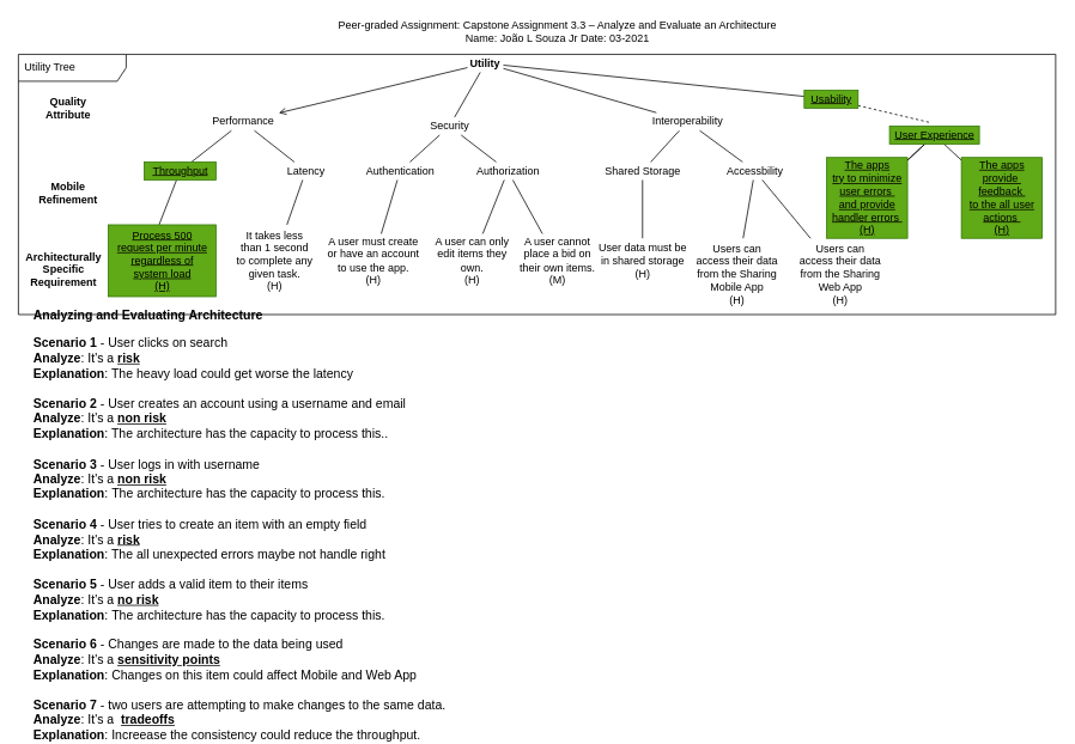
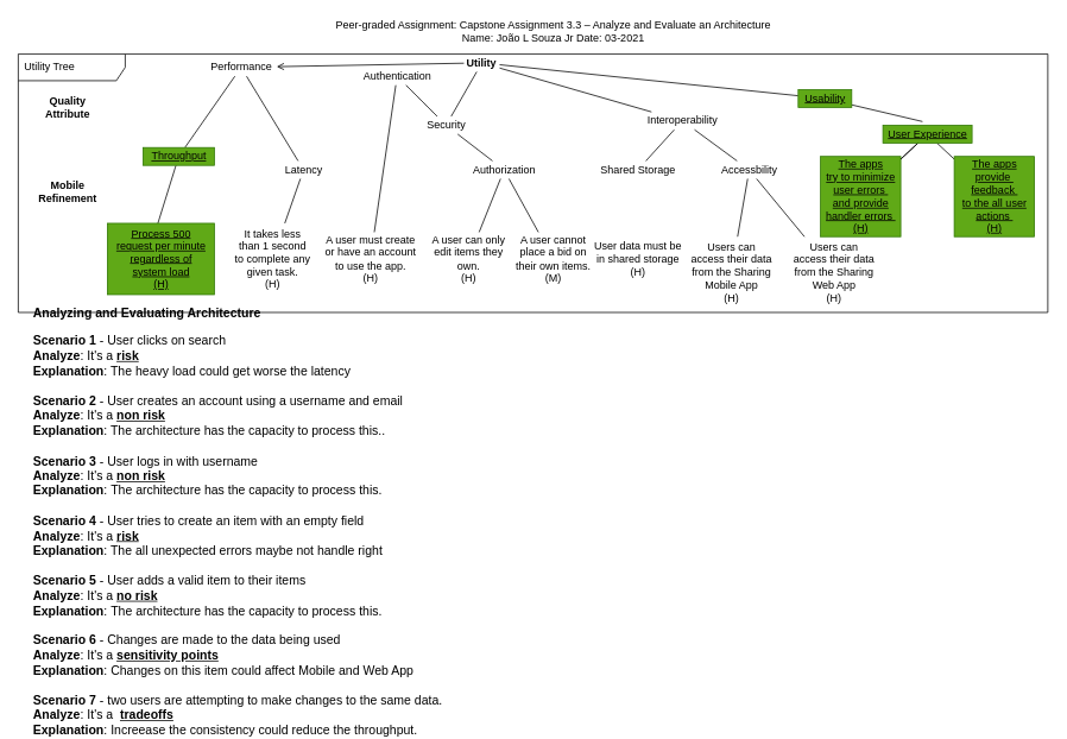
  <mxCell id="0" />
  <mxCell id="1" parent="0" />
  <mxCell id="2" value="Utility Tree" style="shape=umlFrame;whiteSpace=wrap;html=1;width=120;height=30;boundedLbl=1;verticalAlign=middle;align=left;spacingLeft=5;" vertex="1" parent="1"><mxGeometry x="20" y="60" width="1155" height="290" as="geometry" /></mxCell>
  <mxCell id="3" style="edgeStyle=none;rounded=0;orthogonalLoop=1;jettySize=auto;html=1;endArrow=open;endFill=0;" edge="1" parent="1" source="7" target="13"><mxGeometry relative="1" as="geometry" /></mxCell>
  <mxCell id="4" style="edgeStyle=none;rounded=0;orthogonalLoop=1;jettySize=auto;html=1;endArrow=none;endFill=0;" edge="1" parent="1" source="7" target="16"><mxGeometry relative="1" as="geometry" /></mxCell>
  <mxCell id="5" style="edgeStyle=none;rounded=0;orthogonalLoop=1;jettySize=auto;html=1;endArrow=none;endFill=0;" edge="1" parent="1" source="7" target="19"><mxGeometry relative="1" as="geometry" /></mxCell>
  <mxCell id="6" style="edgeStyle=none;rounded=0;orthogonalLoop=1;jettySize=auto;html=1;endArrow=none;endFill=0;" edge="1" parent="1" source="7" target="30"><mxGeometry relative="1" as="geometry"><mxPoint x="955" y="136" as="targetPoint" /></mxGeometry></mxCell>
  <mxCell id="7" value="Utility" style="text;html=1;strokeColor=none;fillColor=none;align=center;verticalAlign=middle;whiteSpace=wrap;rounded=0;fontStyle=1" vertex="1" parent="1"><mxGeometry x="520" y="60" width="40" height="20" as="geometry" /></mxCell>
  <mxCell id="8" value="Quality&lt;br&gt;Attribute" style="text;html=1;align=center;verticalAlign=middle;resizable=0;points=[];autosize=1;fontStyle=1" vertex="1" parent="1"><mxGeometry x="40" y="105" width="70" height="30" as="geometry" /></mxCell>
  <mxCell id="9" value="Mobile&lt;br&gt;Refinement" style="text;html=1;align=center;verticalAlign=middle;resizable=0;points=[];autosize=1;fontStyle=1" vertex="1" parent="1"><mxGeometry x="35" y="200" width="80" height="30" as="geometry" /></mxCell>
- <mxCell id="10" value="Architecturally&lt;br&gt;Specific&lt;br&gt;Requirement" style="text;html=1;align=center;verticalAlign=middle;resizable=0;points=[];autosize=1;fontStyle=1" vertex="1" parent="1"><mxGeometry x="20" y="275" width="100" height="50" as="geometry" /></mxCell>
  <mxCell id="11" style="rounded=0;orthogonalLoop=1;jettySize=auto;html=1;endArrow=none;endFill=0;" edge="1" parent="1" source="13" target="21"><mxGeometry relative="1" as="geometry" /></mxCell>
  <mxCell id="12" style="edgeStyle=none;rounded=0;orthogonalLoop=1;jettySize=auto;html=1;endArrow=none;endFill=0;" edge="1" parent="1" source="13" target="23"><mxGeometry relative="1" as="geometry" /></mxCell>
- <mxCell id="13" value="Performance" style="text;html=1;align=center;verticalAlign=middle;resizable=0;points=[];autosize=1;" vertex="1" parent="1"><mxGeometry x="230" y="125" width="80" height="20" as="geometry" /></mxCell>
+ <mxCell id="13" value="Performance" style="text;html=1;align=center;verticalAlign=middle;resizable=0;points=[];autosize=1;" vertex="1" parent="1"><mxGeometry x="230" y="65" width="80" height="20" as="geometry" /></mxCell>
  <mxCell id="14" style="edgeStyle=none;rounded=0;orthogonalLoop=1;jettySize=auto;html=1;endArrow=none;endFill=0;" edge="1" parent="1" source="16" target="25"><mxGeometry relative="1" as="geometry" /></mxCell>
  <mxCell id="15" style="edgeStyle=none;rounded=0;orthogonalLoop=1;jettySize=auto;html=1;endArrow=none;endFill=0;" edge="1" parent="1" source="16" target="28"><mxGeometry relative="1" as="geometry" /></mxCell>
  <mxCell id="16" value="Security" style="text;html=1;align=center;verticalAlign=middle;resizable=0;points=[];autosize=1;" vertex="1" parent="1"><mxGeometry x="470" y="130" width="60" height="20" as="geometry" /></mxCell>
  <mxCell id="17" style="edgeStyle=none;rounded=0;orthogonalLoop=1;jettySize=auto;html=1;endArrow=none;endFill=0;" edge="1" parent="1" source="19" target="32"><mxGeometry relative="1" as="geometry" /></mxCell>
  <mxCell id="18" style="edgeStyle=none;rounded=0;orthogonalLoop=1;jettySize=auto;html=1;endArrow=none;endFill=0;" edge="1" parent="1" source="19" target="35"><mxGeometry relative="1" as="geometry" /></mxCell>
  <mxCell id="19" value="Interoperability" style="text;html=1;align=center;verticalAlign=middle;resizable=0;points=[];autosize=1;" vertex="1" parent="1"><mxGeometry x="720" y="125" width="90" height="20" as="geometry" /></mxCell>
  <mxCell id="20" style="edgeStyle=none;rounded=0;orthogonalLoop=1;jettySize=auto;html=1;entryX=0.472;entryY=0;entryDx=0;entryDy=0;entryPerimeter=0;endArrow=none;endFill=0;fontColor=#000000;" edge="1" parent="1" source="21" target="44"><mxGeometry relative="1" as="geometry" /></mxCell>
- <mxCell id="21" value="Throughput" style="text;html=1;align=center;verticalAlign=middle;resizable=0;points=[];autosize=1;fontStyle=4;fillColor=#60a917;strokeColor=#2D7600;fontColor=#000000;" vertex="1" parent="1"><mxGeometry x="160" y="180" width="80" height="20" as="geometry" /></mxCell>
+ <mxCell id="21" value="Throughput" style="text;html=1;align=center;verticalAlign=middle;resizable=0;points=[];autosize=1;fontStyle=4;fillColor=#60a917;strokeColor=#2D7600;fontColor=#000000;" vertex="1" parent="1"><mxGeometry x="160" y="165" width="80" height="20" as="geometry" /></mxCell>
  <mxCell id="22" style="edgeStyle=none;rounded=0;orthogonalLoop=1;jettySize=auto;html=1;endArrow=none;endFill=0;" edge="1" parent="1" source="23" target="36"><mxGeometry relative="1" as="geometry" /></mxCell>
  <mxCell id="23" value="Latency" style="text;html=1;align=center;verticalAlign=middle;resizable=0;points=[];autosize=1;" vertex="1" parent="1"><mxGeometry x="310" y="180" width="60" height="20" as="geometry" /></mxCell>
  <mxCell id="24" style="edgeStyle=none;rounded=0;orthogonalLoop=1;jettySize=auto;html=1;endArrow=none;endFill=0;" edge="1" parent="1" source="25" target="37"><mxGeometry relative="1" as="geometry" /></mxCell>
- <mxCell id="25" value="Authentication" style="text;html=1;align=center;verticalAlign=middle;resizable=0;points=[];autosize=1;" vertex="1" parent="1"><mxGeometry x="400" y="180" width="90" height="20" as="geometry" /></mxCell>
+ <mxCell id="25" value="Authentication" style="text;html=1;align=center;verticalAlign=middle;resizable=0;points=[];autosize=1;" vertex="1" parent="1"><mxGeometry x="400" y="75" width="90" height="20" as="geometry" /></mxCell>
  <mxCell id="26" style="edgeStyle=none;rounded=0;orthogonalLoop=1;jettySize=auto;html=1;endArrow=none;endFill=0;" edge="1" parent="1" source="28" target="42"><mxGeometry relative="1" as="geometry" /></mxCell>
  <mxCell id="27" style="edgeStyle=none;rounded=0;orthogonalLoop=1;jettySize=auto;html=1;endArrow=none;endFill=0;" edge="1" parent="1" source="28" target="38"><mxGeometry relative="1" as="geometry" /></mxCell>
  <mxCell id="28" value="Authorization" style="text;html=1;align=center;verticalAlign=middle;resizable=0;points=[];autosize=1;" vertex="1" parent="1"><mxGeometry x="520" y="180" width="90" height="20" as="geometry" /></mxCell>
- <mxCell id="29" style="edgeStyle=none;rounded=0;orthogonalLoop=1;jettySize=auto;html=1;entryX=0.444;entryY=-0.208;entryDx=0;entryDy=0;entryPerimeter=0;endArrow=none;endFill=0;fontColor=#000000;dashed=1;" edge="1" parent="1" source="30" target="49"><mxGeometry relative="1" as="geometry" /></mxCell>
+ <mxCell id="29" style="edgeStyle=none;rounded=0;orthogonalLoop=1;jettySize=auto;html=1;entryX=0.444;entryY=-0.208;entryDx=0;entryDy=0;entryPerimeter=0;endArrow=none;endFill=0;fontColor=#000000;" edge="1" parent="1" source="30" target="49"><mxGeometry relative="1" as="geometry" /></mxCell>
  <mxCell id="30" value="&lt;u&gt;Usability&lt;/u&gt;" style="text;html=1;align=center;verticalAlign=middle;resizable=0;points=[];autosize=1;fillColor=#60a917;strokeColor=#2D7600;fontColor=#000000;" vertex="1" parent="1"><mxGeometry x="895" y="100" width="60" height="20" as="geometry" /></mxCell>
- <mxCell id="31" style="edgeStyle=none;rounded=0;orthogonalLoop=1;jettySize=auto;html=1;endArrow=none;endFill=0;" edge="1" parent="1" source="32" target="39"><mxGeometry relative="1" as="geometry" /></mxCell>
  <mxCell id="32" value="Shared Storage" style="text;html=1;align=center;verticalAlign=middle;resizable=0;points=[];autosize=1;" vertex="1" parent="1"><mxGeometry x="665" y="180" width="100" height="20" as="geometry" /></mxCell>
  <mxCell id="33" style="edgeStyle=none;rounded=0;orthogonalLoop=1;jettySize=auto;html=1;endArrow=none;endFill=0;" edge="1" parent="1" source="35" target="40"><mxGeometry relative="1" as="geometry" /></mxCell>
  <mxCell id="34" style="edgeStyle=none;rounded=0;orthogonalLoop=1;jettySize=auto;html=1;endArrow=none;endFill=0;" edge="1" parent="1" source="35" target="41"><mxGeometry relative="1" as="geometry" /></mxCell>
  <mxCell id="35" value="Accessbility" style="text;html=1;align=center;verticalAlign=middle;resizable=0;points=[];autosize=1;" vertex="1" parent="1"><mxGeometry x="800" y="180" width="80" height="20" as="geometry" /></mxCell>
  <mxCell id="36" value="It takes less&lt;br&gt;than 1 second&lt;br&gt;to complete any&lt;br&gt;given task.&lt;br&gt;(H)" style="text;html=1;align=center;verticalAlign=middle;resizable=0;points=[];autosize=1;" vertex="1" parent="1"><mxGeometry x="255" y="250" width="100" height="80" as="geometry" /></mxCell>
  <mxCell id="37" value="A user must create&lt;br&gt;or have an account&lt;br&gt;to use the app.&lt;br&gt;(H)" style="text;html=1;align=center;verticalAlign=middle;resizable=0;points=[];autosize=1;" vertex="1" parent="1"><mxGeometry x="355" y="260" width="120" height="60" as="geometry" /></mxCell>
  <mxCell id="38" value="A user cannot&lt;br&gt;place a bid on&lt;br&gt;their own items.&lt;br&gt;(M)" style="text;html=1;align=center;verticalAlign=middle;resizable=0;points=[];autosize=1;" vertex="1" parent="1"><mxGeometry x="570" y="260" width="100" height="60" as="geometry" /></mxCell>
  <mxCell id="39" value="User data must be&lt;br&gt;in shared storage&lt;br&gt;(H)" style="text;html=1;align=center;verticalAlign=middle;resizable=0;points=[];autosize=1;" vertex="1" parent="1"><mxGeometry x="660" y="265" width="110" height="50" as="geometry" /></mxCell>
  <mxCell id="40" value="Users can &lt;br&gt;access their data&lt;br&gt;from the Sharing &lt;br&gt;Mobile App &lt;br&gt;(H)" style="text;html=1;align=center;verticalAlign=middle;resizable=0;points=[];autosize=1;" vertex="1" parent="1"><mxGeometry x="765" y="265" width="110" height="80" as="geometry" /></mxCell>
  <mxCell id="41" value="Users can &lt;br&gt;access their data&lt;br&gt;from the Sharing &lt;br&gt;Web App &lt;br&gt;(H)" style="text;html=1;align=center;verticalAlign=middle;resizable=0;points=[];autosize=1;" vertex="1" parent="1"><mxGeometry x="880" y="265" width="110" height="80" as="geometry" /></mxCell>
  <mxCell id="42" value="A user can only&lt;br&gt;edit items they &lt;br&gt;own.&lt;br&gt;(H)" style="text;html=1;align=center;verticalAlign=middle;resizable=0;points=[];autosize=1;" vertex="1" parent="1"><mxGeometry x="475" y="260" width="100" height="60" as="geometry" /></mxCell>
  <mxCell id="43" value="&lt;div&gt;&lt;b&gt;&lt;font style=&quot;font-size: 14px&quot;&gt;Analyzing and Evaluating Architecture&amp;nbsp;&lt;/font&gt;&lt;/b&gt;&lt;/div&gt;&lt;div&gt;&lt;br&gt;&lt;/div&gt;&lt;div style=&quot;font-size: 14px&quot;&gt;&lt;font style=&quot;font-size: 14px&quot;&gt;&lt;b&gt;Scenario 1&lt;/b&gt; - User clicks on search&lt;/font&gt;&lt;/div&gt;&lt;div style=&quot;font-size: 14px&quot;&gt;&lt;font style=&quot;font-size: 14px&quot;&gt;&lt;b&gt;Analyze&lt;/b&gt;: It's a &lt;u&gt;&lt;b&gt;risk&lt;/b&gt;&lt;/u&gt;&lt;br&gt;&lt;/font&gt;&lt;/div&gt;&lt;div style=&quot;font-size: 14px&quot;&gt;&lt;font style=&quot;font-size: 14px&quot;&gt;&lt;b&gt;Explanation&lt;/b&gt;: The heavy load could get worse the latency&lt;/font&gt;&lt;/div&gt;&lt;div style=&quot;font-size: 14px&quot;&gt;&lt;font style=&quot;font-size: 14px&quot;&gt;&lt;br&gt;&lt;/font&gt;&lt;/div&gt;&lt;div style=&quot;font-size: 14px&quot;&gt;&lt;font style=&quot;font-size: 14px&quot;&gt;&lt;b&gt;Scenario 2&lt;/b&gt; - User creates an account using a username and email&lt;/font&gt;&lt;/div&gt;&lt;div style=&quot;font-size: 14px&quot;&gt;&lt;font style=&quot;font-size: 14px&quot;&gt;&lt;b&gt;Analyze&lt;/b&gt;: It's a &lt;u&gt;&lt;b&gt;non risk&lt;/b&gt;&lt;/u&gt;&lt;/font&gt;&lt;/div&gt;&lt;div style=&quot;font-size: 14px&quot;&gt;&lt;font style=&quot;font-size: 14px&quot;&gt;&lt;b&gt;Explanation&lt;/b&gt;: The architecture has the capacity to process this..&lt;/font&gt;&lt;/div&gt;&lt;div style=&quot;font-size: 14px&quot;&gt;&lt;font style=&quot;font-size: 14px&quot;&gt;&lt;br&gt;&lt;/font&gt;&lt;/div&gt;&lt;div style=&quot;font-size: 14px&quot;&gt;&lt;font style=&quot;font-size: 14px&quot;&gt;&lt;b&gt;Scenario 3&lt;/b&gt; - User logs in with username&lt;/font&gt;&lt;/div&gt;&lt;div style=&quot;font-size: 14px&quot;&gt;&lt;font style=&quot;font-size: 14px&quot;&gt;&lt;b&gt;Analyze&lt;/b&gt;: It's a &lt;b&gt;&lt;u&gt;non risk&lt;/u&gt;&lt;/b&gt;&amp;nbsp;&lt;/font&gt;&lt;/div&gt;&lt;div style=&quot;font-size: 14px&quot;&gt;&lt;font style=&quot;font-size: 14px&quot;&gt;&lt;b&gt;Explanation&lt;/b&gt;:&amp;nbsp;The architecture has the capacity to process this.&lt;/font&gt;&lt;/div&gt;&lt;div style=&quot;font-size: 14px&quot;&gt;&lt;font style=&quot;font-size: 14px&quot;&gt;&lt;br&gt;&lt;/font&gt;&lt;/div&gt;&lt;div style=&quot;font-size: 14px&quot;&gt;&lt;font style=&quot;font-size: 14px&quot;&gt;&lt;b&gt;Scenario&lt;/b&gt; &lt;b&gt;4 &lt;/b&gt;- User tries to create an item with an empty field&lt;/font&gt;&lt;/div&gt;&lt;div style=&quot;font-size: 14px&quot;&gt;&lt;font style=&quot;font-size: 14px&quot;&gt;&lt;b&gt;Analyze&lt;/b&gt;: It's a &lt;b&gt;&lt;u&gt;risk&lt;/u&gt;&lt;/b&gt;&amp;nbsp;&lt;/font&gt;&lt;/div&gt;&lt;div style=&quot;font-size: 14px&quot;&gt;&lt;font style=&quot;font-size: 14px&quot;&gt;&lt;b&gt;Explanation&lt;/b&gt;: The all unexpected errors maybe not handle right&lt;/font&gt;&lt;/div&gt;&lt;div style=&quot;font-size: 14px&quot;&gt;&lt;font style=&quot;font-size: 14px&quot;&gt;&lt;br&gt;&lt;/font&gt;&lt;/div&gt;&lt;div style=&quot;font-size: 14px&quot;&gt;&lt;font style=&quot;font-size: 14px&quot;&gt;&lt;b&gt;Scenario 5 &lt;/b&gt;- User adds a valid item to their items&lt;/font&gt;&lt;/div&gt;&lt;div style=&quot;font-size: 14px&quot;&gt;&lt;font style=&quot;font-size: 14px&quot;&gt;&lt;b&gt;Analyze&lt;/b&gt;: It's a &lt;u&gt;&lt;b&gt;no&amp;nbsp;risk&lt;/b&gt;&lt;/u&gt;&lt;/font&gt;&lt;/div&gt;&lt;div style=&quot;font-size: 14px&quot;&gt;&lt;font style=&quot;font-size: 14px&quot;&gt;&lt;b&gt;Explanation&lt;/b&gt;:&amp;nbsp;The architecture has the capacity to process this.&lt;/font&gt;&lt;/div&gt;&lt;div style=&quot;font-size: 14px&quot;&gt;&lt;font style=&quot;font-size: 14px&quot;&gt;&lt;br&gt;&lt;/font&gt;&lt;/div&gt;&lt;div style=&quot;font-size: 14px&quot;&gt;&lt;font style=&quot;font-size: 14px&quot;&gt;&lt;b&gt;Scenario 6&lt;/b&gt; - Changes are made to the data being used&lt;/font&gt;&lt;/div&gt;&lt;div style=&quot;font-size: 14px&quot;&gt;&lt;font style=&quot;font-size: 14px&quot;&gt;&lt;b&gt;Analyze&lt;/b&gt;: It's a&amp;nbsp;&lt;u&gt;&lt;b&gt;sensitivity points&lt;/b&gt;&lt;/u&gt;&lt;/font&gt;&lt;/div&gt;&lt;div style=&quot;font-size: 14px&quot;&gt;&lt;font style=&quot;font-size: 14px&quot;&gt;&lt;b&gt;Explanation&lt;/b&gt;: Changes on this item could affect Mobile and Web App&lt;/font&gt;&lt;/div&gt;&lt;div style=&quot;font-size: 14px&quot;&gt;&lt;font style=&quot;font-size: 14px&quot;&gt;&lt;br&gt;&lt;/font&gt;&lt;/div&gt;&lt;div style=&quot;font-size: 14px&quot;&gt;&lt;font style=&quot;font-size: 14px&quot;&gt;&lt;b&gt;Scenario 7&lt;/b&gt; - two users are attempting to make changes to the same data.&lt;/font&gt;&lt;/div&gt;&lt;div style=&quot;font-size: 14px&quot;&gt;&lt;font style=&quot;font-size: 14px&quot;&gt;&lt;b&gt;Analyze&lt;/b&gt;: It's a&amp;nbsp; &lt;b&gt;&lt;u&gt;tradeoffs&lt;/u&gt;&lt;/b&gt;&lt;/font&gt;&lt;/div&gt;&lt;div style=&quot;font-size: 14px&quot;&gt;&lt;font style=&quot;font-size: 14px&quot;&gt;&lt;b&gt;Explanation&lt;/b&gt;: Increease the consistency could reduce the throughput.&lt;/font&gt;&lt;/div&gt;" style="text;html=1;align=left;verticalAlign=middle;resizable=0;points=[];autosize=1;" vertex="1" parent="1"><mxGeometry x="35" y="380" width="470" height="410" as="geometry" /></mxCell>
  <mxCell id="44" value="&lt;u&gt;Process 500&lt;br&gt;request per minute&lt;br&gt;regardless of&lt;br&gt;system load&lt;br&gt;(H)&lt;br&gt;&lt;/u&gt;" style="text;html=1;align=center;verticalAlign=middle;resizable=0;points=[];autosize=1;fillColor=#60a917;strokeColor=#2D7600;fontColor=#000000;" vertex="1" parent="1"><mxGeometry x="120" y="250" width="120" height="80" as="geometry" /></mxCell>
  <mxCell id="45" value="" style="edgeStyle=none;rounded=0;orthogonalLoop=1;jettySize=auto;html=1;endArrow=none;endFill=0;fontColor=#FFFFFF;" edge="1" parent="1" source="46" target="49"><mxGeometry relative="1" as="geometry" /></mxCell>
  <mxCell id="46" value="&lt;u&gt;The apps &lt;br&gt;try to minimize &lt;br&gt;user errors&lt;/u&gt;&lt;u&gt;&amp;nbsp;&lt;br&gt;&lt;/u&gt;&lt;u&gt;and provide &lt;br&gt;handler errors&amp;nbsp;&lt;/u&gt;&lt;u&gt;&lt;br&gt;&lt;/u&gt;&lt;div&gt;&lt;u&gt;(H&lt;/u&gt;&lt;u&gt;)&lt;/u&gt;&lt;/div&gt;" style="text;html=1;align=center;verticalAlign=middle;resizable=0;points=[];autosize=1;fillColor=#60a917;strokeColor=#2D7600;fontColor=#000000;" vertex="1" parent="1"><mxGeometry x="920" y="175" width="90" height="90" as="geometry" /></mxCell>
  <mxCell id="47" style="edgeStyle=none;rounded=0;orthogonalLoop=1;jettySize=auto;html=1;endArrow=none;endFill=0;fontColor=#000000;" edge="1" parent="1" source="49" target="46"><mxGeometry relative="1" as="geometry" /></mxCell>
  <mxCell id="48" style="edgeStyle=none;rounded=0;orthogonalLoop=1;jettySize=auto;html=1;endArrow=none;endFill=0;fontColor=#FFFFFF;" edge="1" parent="1" source="49" target="51"><mxGeometry relative="1" as="geometry" /></mxCell>
  <mxCell id="49" value="&lt;u&gt;User Experience&lt;/u&gt;" style="text;html=1;align=center;verticalAlign=middle;resizable=0;points=[];autosize=1;fillColor=#60a917;strokeColor=#2D7600;fontColor=#000000;" vertex="1" parent="1"><mxGeometry x="990" y="140" width="100" height="20" as="geometry" /></mxCell>
  <mxCell id="50" value="Peer-graded Assignment: Capstone Assignment 3.3 – Analyze and Evaluate an Architecture&lt;br&gt;Name: João L Souza Jr Date: 03-2021" style="text;html=1;align=center;verticalAlign=middle;resizable=0;points=[];autosize=1;labelBackgroundColor=none;" vertex="1" parent="1"><mxGeometry x="370" y="20" width="500" height="30" as="geometry" /></mxCell>
  <mxCell id="51" value="&lt;u&gt;The apps&lt;br&gt;provide&amp;nbsp;&lt;br&gt;&lt;/u&gt;&lt;u&gt;feedback&amp;nbsp;&lt;/u&gt;&lt;u&gt;&lt;br&gt;&lt;/u&gt;&lt;div&gt;&lt;u&gt;to the all user&lt;/u&gt;&lt;/div&gt;&lt;div&gt;&lt;u&gt;actions&amp;nbsp;&lt;/u&gt;&lt;/div&gt;&lt;div&gt;&lt;u&gt;(H&lt;/u&gt;&lt;u&gt;)&lt;/u&gt;&lt;/div&gt;" style="text;html=1;align=center;verticalAlign=middle;resizable=0;points=[];autosize=1;fillColor=#60a917;strokeColor=#2D7600;fontColor=#000000;" vertex="1" parent="1"><mxGeometry x="1070" y="175" width="90" height="90" as="geometry" /></mxCell>
